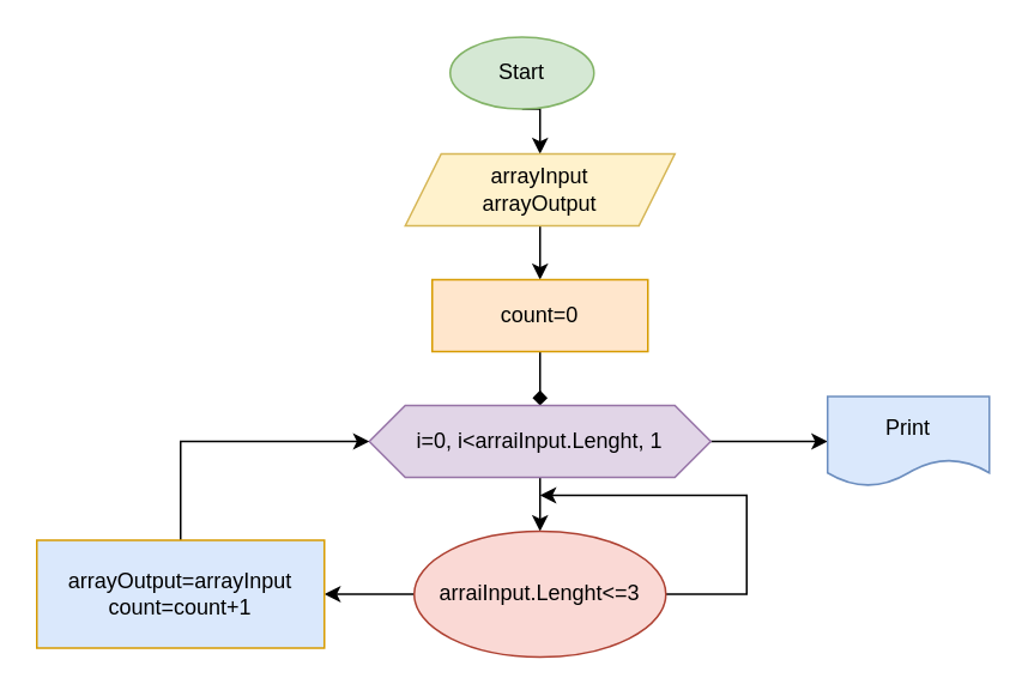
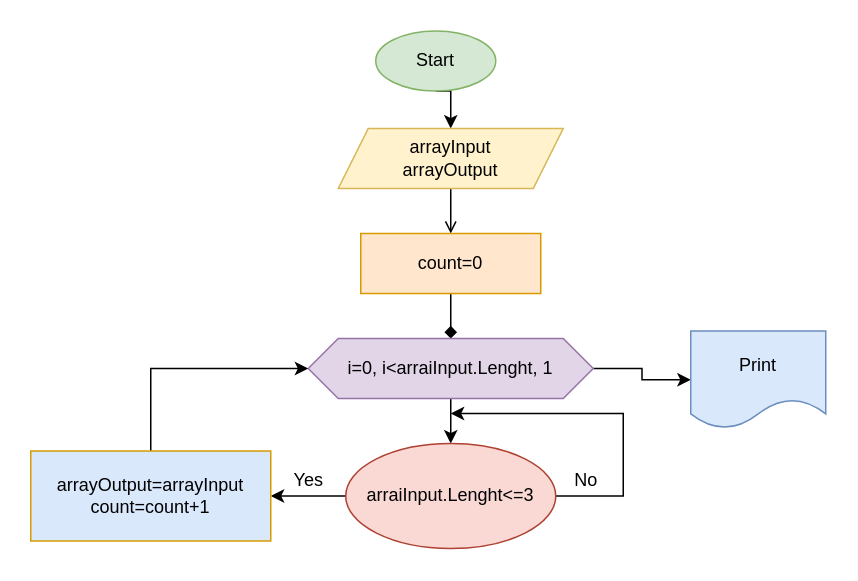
  <mxCell id="0" />
  <mxCell id="1" parent="0" />
  <mxCell id="2" style="edgeStyle=orthogonalEdgeStyle;rounded=0;orthogonalLoop=1;jettySize=auto;html=1;exitX=0.5;exitY=1;exitDx=0;exitDy=0;" edge="1" parent="1" source="3"><mxGeometry relative="1" as="geometry"><mxPoint x="300" y="85" as="targetPoint" /></mxGeometry></mxCell>
  <mxCell id="3" value="Start" style="ellipse;whiteSpace=wrap;html=1;fillColor=#d5e8d4;strokeColor=#82b366;" vertex="1" parent="1"><mxGeometry x="250" y="20" width="80" height="40" as="geometry" /></mxCell>
- <mxCell id="4" value="" style="edgeStyle=orthogonalEdgeStyle;rounded=0;orthogonalLoop=1;jettySize=auto;html=1;" edge="1" parent="1" source="5" target="7"><mxGeometry relative="1" as="geometry" /></mxCell>
+ <mxCell id="4" value="" style="edgeStyle=orthogonalEdgeStyle;rounded=0;orthogonalLoop=1;jettySize=auto;html=1;endArrow=open;" edge="1" parent="1" source="5" target="7"><mxGeometry relative="1" as="geometry" /></mxCell>
  <mxCell id="5" value="arrayInput&lt;br&gt;arrayOutput&lt;br&gt;" style="shape=parallelogram;perimeter=parallelogramPerimeter;whiteSpace=wrap;html=1;fixedSize=1;fillColor=#fff2cc;strokeColor=#d6b656;" vertex="1" parent="1"><mxGeometry x="225" y="85" width="150" height="40" as="geometry" /></mxCell>
  <mxCell id="6" value="" style="edgeStyle=orthogonalEdgeStyle;rounded=0;orthogonalLoop=1;jettySize=auto;html=1;endArrow=diamond;" edge="1" parent="1" source="7" target="10"><mxGeometry relative="1" as="geometry" /></mxCell>
  <mxCell id="7" value="count=0" style="whiteSpace=wrap;html=1;fillColor=#ffe6cc;strokeColor=#d79b00;" vertex="1" parent="1"><mxGeometry x="240" y="155" width="120" height="40" as="geometry" /></mxCell>
  <mxCell id="8" value="" style="edgeStyle=orthogonalEdgeStyle;rounded=0;orthogonalLoop=1;jettySize=auto;html=1;" edge="1" parent="1" source="10" target="13"><mxGeometry relative="1" as="geometry" /></mxCell>
  <mxCell id="9" style="edgeStyle=orthogonalEdgeStyle;rounded=0;orthogonalLoop=1;jettySize=auto;html=1;exitX=1;exitY=0.5;exitDx=0;exitDy=0;entryX=0;entryY=0.5;entryDx=0;entryDy=0;" edge="1" parent="1" source="10" target="18"><mxGeometry relative="1" as="geometry" /></mxCell>
  <mxCell id="10" value="i=0, i&amp;lt;arraiInput.Lenght, 1" style="shape=hexagon;perimeter=hexagonPerimeter2;whiteSpace=wrap;html=1;fixedSize=1;fillColor=#e1d5e7;strokeColor=#9673a6;" vertex="1" parent="1"><mxGeometry x="205" y="225" width="190" height="40" as="geometry" /></mxCell>
  <mxCell id="11" style="edgeStyle=orthogonalEdgeStyle;rounded=0;orthogonalLoop=1;jettySize=auto;html=1;" edge="1" parent="1" source="13"><mxGeometry relative="1" as="geometry"><mxPoint x="300" y="275" as="targetPoint" /><Array as="points"><mxPoint x="415" y="330" /><mxPoint x="415" y="275" /></Array></mxGeometry></mxCell>
  <mxCell id="12" style="edgeStyle=orthogonalEdgeStyle;rounded=0;orthogonalLoop=1;jettySize=auto;html=1;exitX=0;exitY=0.5;exitDx=0;exitDy=0;" edge="1" parent="1" source="13" target="17"><mxGeometry relative="1" as="geometry"><mxPoint x="160" y="330" as="targetPoint" /></mxGeometry></mxCell>
  <mxCell id="13" value="arraiInput.Lenght&amp;lt;=3" style="ellipse;whiteSpace=wrap;html=1;fillColor=#fad9d5;strokeColor=#ae4132;" vertex="1" parent="1"><mxGeometry x="230" y="295" width="140" height="70" as="geometry" /></mxCell>
+ <mxCell id="14" value="Yes" style="text;html=1;align=center;verticalAlign=middle;resizable=0;points=[];autosize=1;strokeColor=none;fillColor=none;" vertex="1" parent="1"><mxGeometry x="185" y="305" width="40" height="30" as="geometry" /></mxCell>
+ <mxCell id="15" value="No" style="text;html=1;align=center;verticalAlign=middle;resizable=0;points=[];autosize=1;strokeColor=none;fillColor=none;" vertex="1" parent="1"><mxGeometry x="370" y="305" width="40" height="30" as="geometry" /></mxCell>
  <mxCell id="16" style="edgeStyle=orthogonalEdgeStyle;rounded=0;orthogonalLoop=1;jettySize=auto;html=1;entryX=0;entryY=0.5;entryDx=0;entryDy=0;" edge="1" parent="1" source="17" target="10"><mxGeometry relative="1" as="geometry"><Array as="points"><mxPoint x="100" y="245" /></Array></mxGeometry></mxCell>
  <mxCell id="17" value="arrayOutput=arrayInput&lt;br&gt;count=count+1" style="rounded=0;whiteSpace=wrap;html=1;fillColor=#dae8fc;strokeColor=#d79b00;" vertex="1" parent="1"><mxGeometry x="20" y="300" width="160" height="60" as="geometry" /></mxCell>
- <mxCell id="18" value="Print" style="shape=document;whiteSpace=wrap;html=1;boundedLbl=1;fillColor=#dae8fc;strokeColor=#6c8ebf;" vertex="1" parent="1"><mxGeometry x="460" y="220" width="90" height="50" as="geometry" /></mxCell>
+ <mxCell id="18" value="Print" style="shape=document;whiteSpace=wrap;html=1;boundedLbl=1;fillColor=#dae8fc;strokeColor=#6c8ebf;" vertex="1" parent="1"><mxGeometry x="460" y="220" width="90" height="65" as="geometry" /></mxCell>
